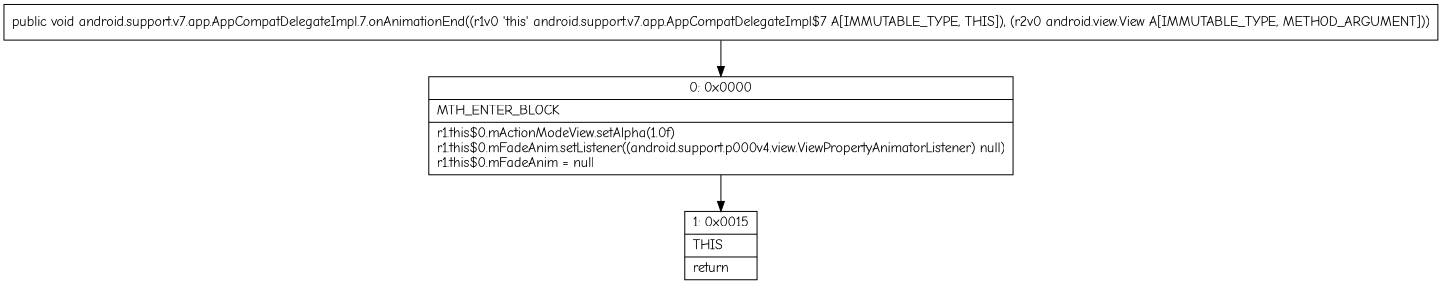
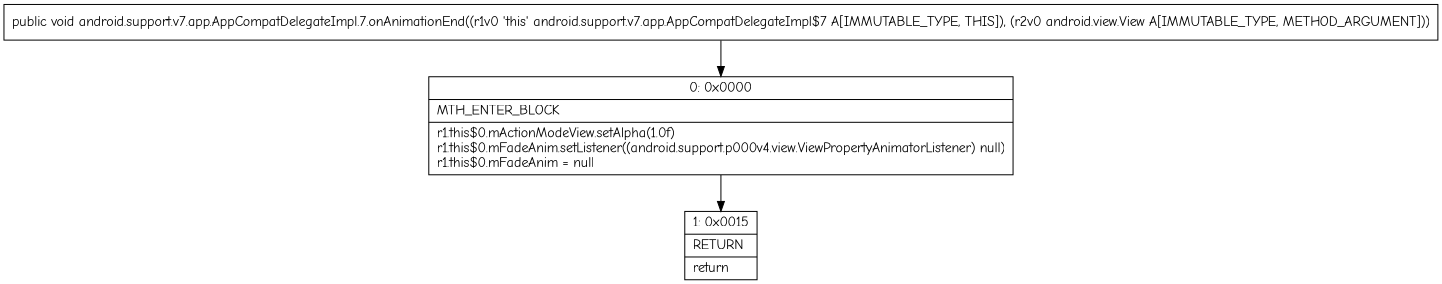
  digraph {
    fontname="Comic Neue"
    node [shape=record fontname="Comic Neue"]
    edge [fontname="Comic Neue"]
    n1 [label="{0\:\ 0x0000|MTH_ENTER_BLOCK\l|r1.this$0.mActionModeView.setAlpha(1.0f)\lr1.this$0.mFadeAnim.setListener((android.support.p000v4.view.ViewPropertyAnimatorListener) null)\lr1.this$0.mFadeAnim = null\l}"]
-   n2 [label="{1\:\ 0x0015|THIS\l|return\l}"]
+   n2 [label="{1\:\ 0x0015|RETURN\l|return\l}"]
    n3 [label="{public void android.support.v7.app.AppCompatDelegateImpl.7.onAnimationEnd((r1v0 'this' android.support.v7.app.AppCompatDelegateImpl$7 A[IMMUTABLE_TYPE, THIS]), (r2v0 android.view.View A[IMMUTABLE_TYPE, METHOD_ARGUMENT])) }"]
    n1 -> n2
    n3 -> n1
  }
